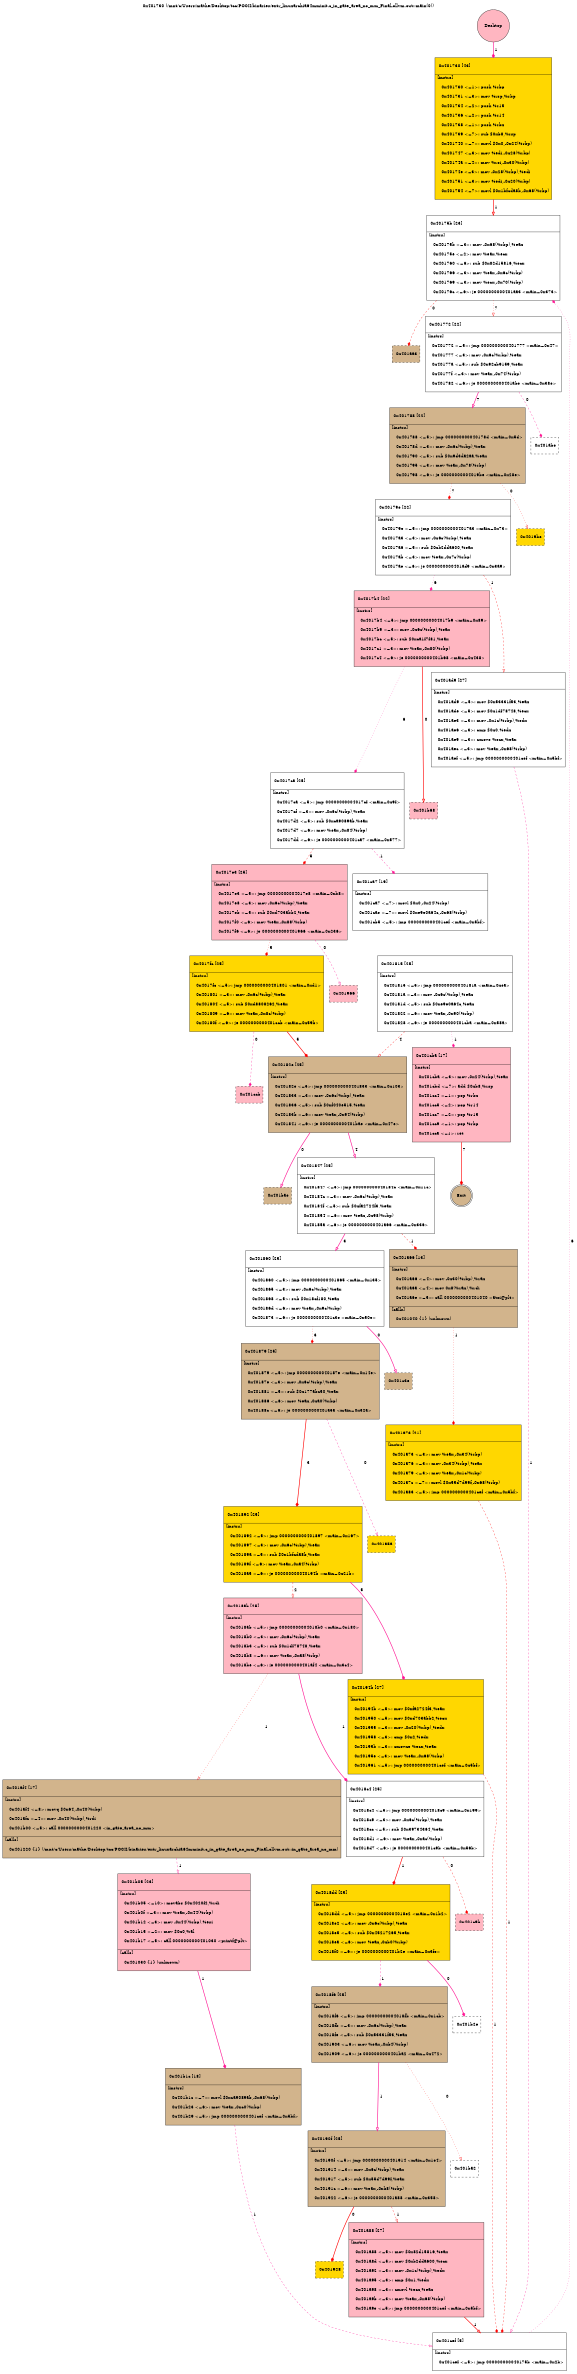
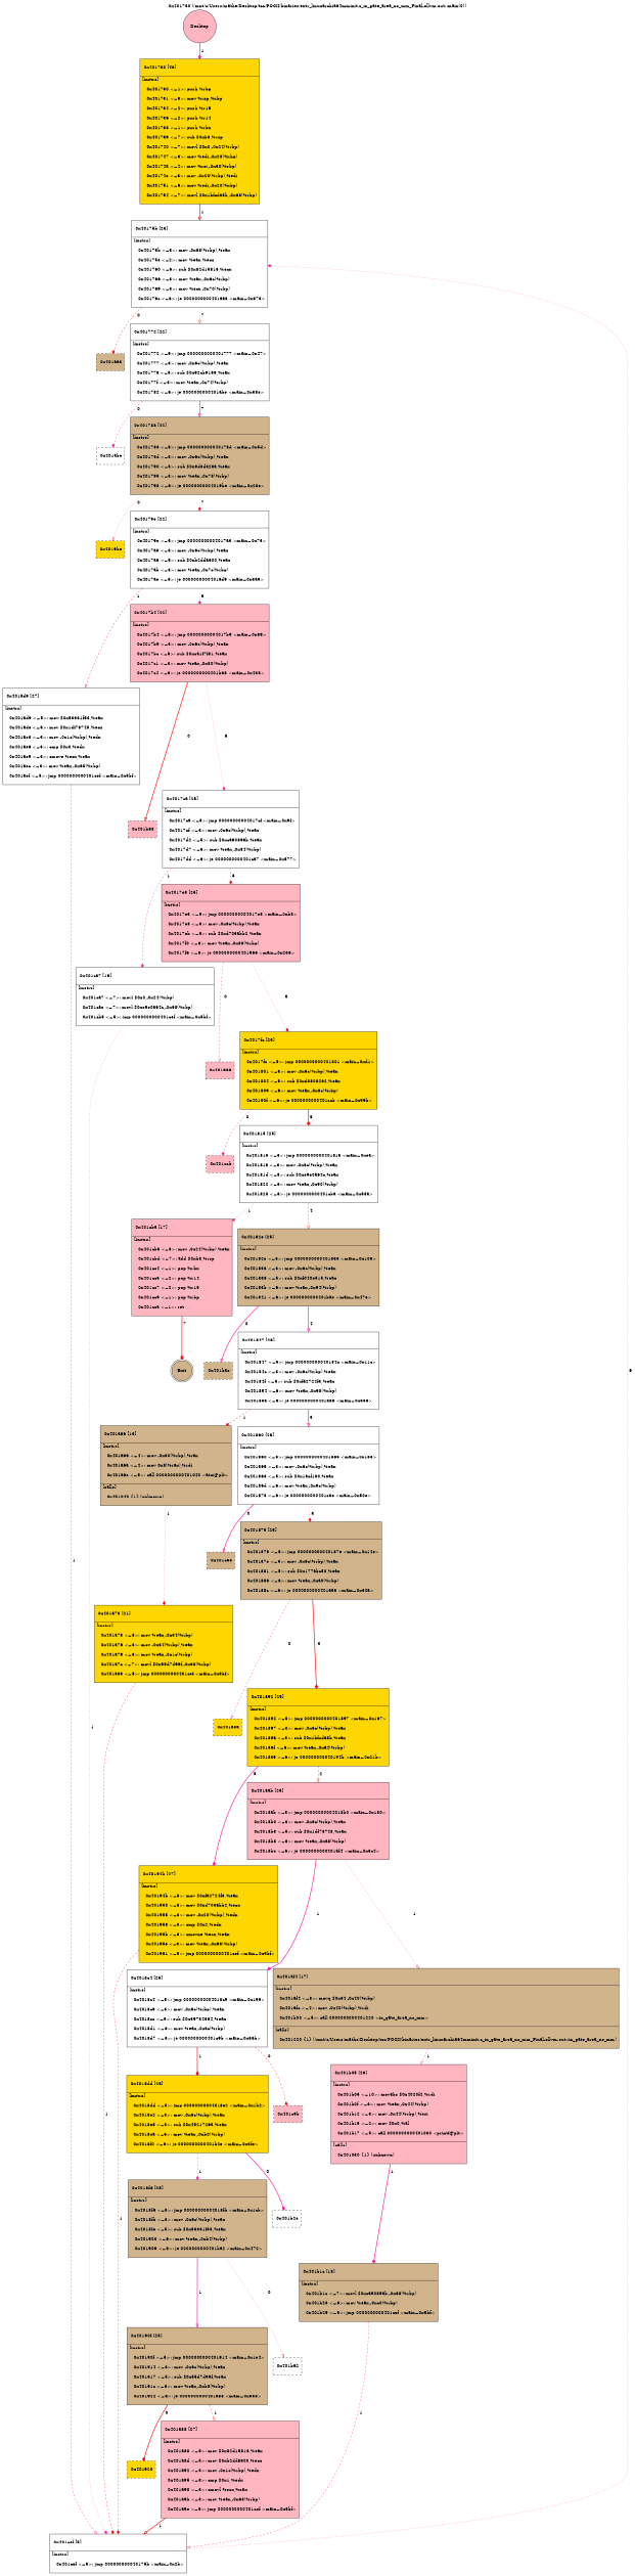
  digraph {
    label="0x401730 (/mnt/c/Users/mathe/Desktop/tcc/POCII/binaries/extr_linuxarchia64mminit.c_in_gate_area_no_mm_Final-ollvm.out::main(0))"
    labelloc=t
    node [fillcolor=white shape=record style=filled]
    edge [arrowhead=diamond color=red style=bold]
    n1 [fillcolor=lightpink height=0.3 label=Desktop shape=circle width=0.3]
    n2 [fillcolor=gold label="{\n     0x401730 [43]\l\n     | [instrs]\l\n     &nbsp;&nbsp;0x401730 \<+1\>: push %rbp\l\n     &nbsp;&nbsp;0x401731 \<+3\>: mov %rsp,%rbp\l\n     &nbsp;&nbsp;0x401734 \<+2\>: push %r15\l\n     &nbsp;&nbsp;0x401736 \<+2\>: push %r14\l\n     &nbsp;&nbsp;0x401738 \<+1\>: push %rbx\l\n     &nbsp;&nbsp;0x401739 \<+7\>: sub $0xb8,%rsp\l\n     &nbsp;&nbsp;0x401740 \<+7\>: movl $0x0,-0x24(%rbp)\l\n     &nbsp;&nbsp;0x401747 \<+3\>: mov %edi,-0x28(%rbp)\l\n     &nbsp;&nbsp;0x40174a \<+4\>: mov %rsi,-0x30(%rbp)\l\n     &nbsp;&nbsp;0x40174e \<+3\>: mov -0x28(%rbp),%edi\l\n     &nbsp;&nbsp;0x401751 \<+3\>: mov %edi,-0x20(%rbp)\l\n     &nbsp;&nbsp;0x401754 \<+7\>: movl $0x1bfcda8b,-0x68(%rbp)\l\n  }"]
    n3 [label="{\n     0x40175b [23]\l\n     | [instrs]\l\n     &nbsp;&nbsp;0x40175b \<+3\>: mov -0x68(%rbp),%eax\l\n     &nbsp;&nbsp;0x40175e \<+2\>: mov %eax,%ecx\l\n     &nbsp;&nbsp;0x401760 \<+6\>: sub $0x82d15816,%ecx\l\n     &nbsp;&nbsp;0x401766 \<+3\>: mov %eax,-0x6c(%rbp)\l\n     &nbsp;&nbsp;0x401769 \<+3\>: mov %ecx,-0x70(%rbp)\l\n     &nbsp;&nbsp;0x40176c \<+6\>: je 0000000000401aa3 \<main+0x373\>\l\n  }"]
    n4 [fillcolor=tan label="{\n     0x401aa3\l\n  }" style="dashed,filled"]
    n5 [label="{\n     0x401772 [22]\l\n     | [instrs]\l\n     &nbsp;&nbsp;0x401772 \<+5\>: jmp 0000000000401777 \<main+0x47\>\l\n     &nbsp;&nbsp;0x401777 \<+3\>: mov -0x6c(%rbp),%eax\l\n     &nbsp;&nbsp;0x40177a \<+5\>: sub $0x92cb9159,%eax\l\n     &nbsp;&nbsp;0x40177f \<+3\>: mov %eax,-0x74(%rbp)\l\n     &nbsp;&nbsp;0x401782 \<+6\>: je 0000000000401abe \<main+0x38e\>\l\n  }"]
    n6 [label="{\n     0x401abe\l\n  }" style="dashed,filled"]
    n7 [fillcolor=tan label="{\n     0x401788 [22]\l\n     | [instrs]\l\n     &nbsp;&nbsp;0x401788 \<+5\>: jmp 000000000040178d \<main+0x5d\>\l\n     &nbsp;&nbsp;0x40178d \<+3\>: mov -0x6c(%rbp),%eax\l\n     &nbsp;&nbsp;0x401790 \<+5\>: sub $0x9d3da2aa,%eax\l\n     &nbsp;&nbsp;0x401795 \<+3\>: mov %eax,-0x78(%rbp)\l\n     &nbsp;&nbsp;0x401798 \<+6\>: je 00000000004019be \<main+0x28e\>\l\n  }"]
    n8 [fillcolor=gold label="{\n     0x4019be\l\n  }" style="dashed,filled"]
    n9 [label="{\n     0x40179e [22]\l\n     | [instrs]\l\n     &nbsp;&nbsp;0x40179e \<+5\>: jmp 00000000004017a3 \<main+0x73\>\l\n     &nbsp;&nbsp;0x4017a3 \<+3\>: mov -0x6c(%rbp),%eax\l\n     &nbsp;&nbsp;0x4017a6 \<+5\>: sub $0xb2dda600,%eax\l\n     &nbsp;&nbsp;0x4017ab \<+3\>: mov %eax,-0x7c(%rbp)\l\n     &nbsp;&nbsp;0x4017ae \<+6\>: je 0000000000401ad9 \<main+0x3a9\>\l\n  }"]
    Exit [fillcolor=tan height=0.3 peripheries=2 shape=circle width=0.3]
    n11 [label="{\n     0x401ad9 [27]\l\n     | [instrs]\l\n     &nbsp;&nbsp;0x401ad9 \<+5\>: mov $0x53331f53,%eax\l\n     &nbsp;&nbsp;0x401ade \<+5\>: mov $0x1df78748,%ecx\l\n     &nbsp;&nbsp;0x401ae3 \<+3\>: mov -0x1c(%rbp),%edx\l\n     &nbsp;&nbsp;0x401ae6 \<+3\>: cmp $0x0,%edx\l\n     &nbsp;&nbsp;0x401ae9 \<+3\>: cmove %ecx,%eax\l\n     &nbsp;&nbsp;0x401aec \<+3\>: mov %eax,-0x68(%rbp)\l\n     &nbsp;&nbsp;0x401aef \<+5\>: jmp 0000000000401cef \<main+0x5bf\>\l\n  }"]
    n12 [fillcolor=lightpink label="{\n     0x4017b4 [22]\l\n     | [instrs]\l\n     &nbsp;&nbsp;0x4017b4 \<+5\>: jmp 00000000004017b9 \<main+0x89\>\l\n     &nbsp;&nbsp;0x4017b9 \<+3\>: mov -0x6c(%rbp),%eax\l\n     &nbsp;&nbsp;0x4017bc \<+5\>: sub $0xca1f7f81,%eax\l\n     &nbsp;&nbsp;0x4017c1 \<+3\>: mov %eax,-0x80(%rbp)\l\n     &nbsp;&nbsp;0x4017c4 \<+6\>: je 0000000000401b68 \<main+0x438\>\l\n  }"]
    n13 [fillcolor=tan label="{\n     0x401b1c [18]\l\n     | [instrs]\l\n     &nbsp;&nbsp;0x401b1c \<+7\>: movl $0xca9089ab,-0x68(%rbp)\l\n     &nbsp;&nbsp;0x401b23 \<+6\>: mov %eax,-0xc0(%rbp)\l\n     &nbsp;&nbsp;0x401b29 \<+5\>: jmp 0000000000401cef \<main+0x5bf\>\l\n  }"]
    n14 [label="{\n     0x401cef [5]\l\n     | [instrs]\l\n     &nbsp;&nbsp;0x401cef \<+5\>: jmp 000000000040175b \<main+0x2b\>\l\n  }"]
    n15 [fillcolor=lightpink label="{\n     0x401b68\l\n  }" style="dashed,filled"]
    n16 [label="{\n     0x4017ca [25]\l\n     | [instrs]\l\n     &nbsp;&nbsp;0x4017ca \<+5\>: jmp 00000000004017cf \<main+0x9f\>\l\n     &nbsp;&nbsp;0x4017cf \<+3\>: mov -0x6c(%rbp),%eax\l\n     &nbsp;&nbsp;0x4017d2 \<+5\>: sub $0xca9089ab,%eax\l\n     &nbsp;&nbsp;0x4017d7 \<+6\>: mov %eax,-0x84(%rbp)\l\n     &nbsp;&nbsp;0x4017dd \<+6\>: je 0000000000401ca7 \<main+0x577\>\l\n  }"]
    n17 [fillcolor=lightpink label="{\n     0x401b05 [23]\l\n     | [instrs]\l\n     &nbsp;&nbsp;0x401b05 \<+10\>: movabs $0x4020f2,%rdi\l\n     &nbsp;&nbsp;0x401b0f \<+3\>: mov %eax,-0x44(%rbp)\l\n     &nbsp;&nbsp;0x401b12 \<+3\>: mov -0x44(%rbp),%esi\l\n     &nbsp;&nbsp;0x401b15 \<+2\>: mov $0x0,%al\l\n     &nbsp;&nbsp;0x401b17 \<+5\>: call 0000000000401030 \<printf@plt\>\l\n     | [calls]\l\n     &nbsp;&nbsp;0x401030 \{1\} (unknown)\l\n  }"]
    n18 [label="{\n     0x401ca7 [19]\l\n     | [instrs]\l\n     &nbsp;&nbsp;0x401ca7 \<+7\>: movl $0x0,-0x24(%rbp)\l\n     &nbsp;&nbsp;0x401cae \<+7\>: movl $0xe9e0a64c,-0x68(%rbp)\l\n     &nbsp;&nbsp;0x401cb5 \<+5\>: jmp 0000000000401cef \<main+0x5bf\>\l\n  }"]
    n19 [fillcolor=lightpink label="{\n     0x4017e3 [25]\l\n     | [instrs]\l\n     &nbsp;&nbsp;0x4017e3 \<+5\>: jmp 00000000004017e8 \<main+0xb8\>\l\n     &nbsp;&nbsp;0x4017e8 \<+3\>: mov -0x6c(%rbp),%eax\l\n     &nbsp;&nbsp;0x4017eb \<+5\>: sub $0xd703abb2,%eax\l\n     &nbsp;&nbsp;0x4017f0 \<+6\>: mov %eax,-0x88(%rbp)\l\n     &nbsp;&nbsp;0x4017f6 \<+6\>: je 0000000000401966 \<main+0x236\>\l\n  }"]
    n20 [fillcolor=gold label="{\n     0x401928\l\n  }" style="dashed,filled"]
    n21 [fillcolor=lightpink label="{\n     0x401966\l\n  }" style="dashed,filled"]
    n22 [fillcolor=gold label="{\n     0x4017fc [25]\l\n     | [instrs]\l\n     &nbsp;&nbsp;0x4017fc \<+5\>: jmp 0000000000401801 \<main+0xd1\>\l\n     &nbsp;&nbsp;0x401801 \<+3\>: mov -0x6c(%rbp),%eax\l\n     &nbsp;&nbsp;0x401804 \<+5\>: sub $0xd8808262,%eax\l\n     &nbsp;&nbsp;0x401809 \<+6\>: mov %eax,-0x8c(%rbp)\l\n     &nbsp;&nbsp;0x40180f \<+6\>: je 0000000000401ccb \<main+0x59b\>\l\n  }"]
    n23 [fillcolor=lightpink label="{\n     0x401a88 [27]\l\n     | [instrs]\l\n     &nbsp;&nbsp;0x401a88 \<+5\>: mov $0x82d15816,%eax\l\n     &nbsp;&nbsp;0x401a8d \<+5\>: mov $0xb2dda600,%ecx\l\n     &nbsp;&nbsp;0x401a92 \<+3\>: mov -0x1c(%rbp),%edx\l\n     &nbsp;&nbsp;0x401a95 \<+3\>: cmp $0x1,%edx\l\n     &nbsp;&nbsp;0x401a98 \<+3\>: cmovl %ecx,%eax\l\n     &nbsp;&nbsp;0x401a9b \<+3\>: mov %eax,-0x68(%rbp)\l\n     &nbsp;&nbsp;0x401a9e \<+5\>: jmp 0000000000401cef \<main+0x5bf\>\l\n  }"]
    n24 [fillcolor=lightpink label="{\n     0x401ccb\l\n  }" style="dashed,filled"]
    n25 [label="{\n     0x401815 [25]\l\n     | [instrs]\l\n     &nbsp;&nbsp;0x401815 \<+5\>: jmp 000000000040181a \<main+0xea\>\l\n     &nbsp;&nbsp;0x40181a \<+3\>: mov -0x6c(%rbp),%eax\l\n     &nbsp;&nbsp;0x40181d \<+5\>: sub $0xe9e0a64c,%eax\l\n     &nbsp;&nbsp;0x401822 \<+6\>: mov %eax,-0x90(%rbp)\l\n     &nbsp;&nbsp;0x401828 \<+6\>: je 0000000000401cba \<main+0x58a\>\l\n  }"]
    n26 [fillcolor=tan label="{\n     0x40190f [25]\l\n     | [instrs]\l\n     &nbsp;&nbsp;0x40190f \<+5\>: jmp 0000000000401914 \<main+0x1e4\>\l\n     &nbsp;&nbsp;0x401914 \<+3\>: mov -0x6c(%rbp),%eax\l\n     &nbsp;&nbsp;0x401917 \<+5\>: sub $0x55d7d99f,%eax\l\n     &nbsp;&nbsp;0x40191c \<+6\>: mov %eax,-0xb8(%rbp)\l\n     &nbsp;&nbsp;0x401922 \<+6\>: je 0000000000401a88 \<main+0x358\>\l\n  }"]
    n27 [fillcolor=lightpink label="{\n     0x401cba [17]\l\n     | [instrs]\l\n     &nbsp;&nbsp;0x401cba \<+3\>: mov -0x24(%rbp),%eax\l\n     &nbsp;&nbsp;0x401cbd \<+7\>: add $0xb8,%rsp\l\n     &nbsp;&nbsp;0x401cc4 \<+1\>: pop %rbx\l\n     &nbsp;&nbsp;0x401cc5 \<+2\>: pop %r14\l\n     &nbsp;&nbsp;0x401cc7 \<+2\>: pop %r15\l\n     &nbsp;&nbsp;0x401cc9 \<+1\>: pop %rbp\l\n     &nbsp;&nbsp;0x401cca \<+1\>: ret\l\n  }"]
    n28 [fillcolor=tan label="{\n     0x40182e [25]\l\n     | [instrs]\l\n     &nbsp;&nbsp;0x40182e \<+5\>: jmp 0000000000401833 \<main+0x103\>\l\n     &nbsp;&nbsp;0x401833 \<+3\>: mov -0x6c(%rbp),%eax\l\n     &nbsp;&nbsp;0x401836 \<+5\>: sub $0xf040e515,%eax\l\n     &nbsp;&nbsp;0x40183b \<+6\>: mov %eax,-0x94(%rbp)\l\n     &nbsp;&nbsp;0x401841 \<+6\>: je 0000000000401bae \<main+0x47e\>\l\n  }"]
    n29 [label="{\n     0x401ba2\l\n  }" style="dashed,filled"]
    n30 [fillcolor=tan label="{\n     0x401bae\l\n  }" style="dashed,filled"]
    n31 [label="{\n     0x401847 [25]\l\n     | [instrs]\l\n     &nbsp;&nbsp;0x401847 \<+5\>: jmp 000000000040184c \<main+0x11c\>\l\n     &nbsp;&nbsp;0x40184c \<+3\>: mov -0x6c(%rbp),%eax\l\n     &nbsp;&nbsp;0x40184f \<+5\>: sub $0xfa2724f3,%eax\l\n     &nbsp;&nbsp;0x401854 \<+6\>: mov %eax,-0x98(%rbp)\l\n     &nbsp;&nbsp;0x40185a \<+6\>: je 0000000000401a66 \<main+0x336\>\l\n  }"]
    n32 [fillcolor=tan label="{\n     0x4018f6 [25]\l\n     | [instrs]\l\n     &nbsp;&nbsp;0x4018f6 \<+5\>: jmp 00000000004018fb \<main+0x1cb\>\l\n     &nbsp;&nbsp;0x4018fb \<+3\>: mov -0x6c(%rbp),%eax\l\n     &nbsp;&nbsp;0x4018fe \<+5\>: sub $0x53331f53,%eax\l\n     &nbsp;&nbsp;0x401903 \<+6\>: mov %eax,-0xb4(%rbp)\l\n     &nbsp;&nbsp;0x401909 \<+6\>: je 0000000000401ba2 \<main+0x472\>\l\n  }"]
    n33 [fillcolor=tan label="{\n     0x401a66 [13]\l\n     | [instrs]\l\n     &nbsp;&nbsp;0x401a66 \<+4\>: mov -0x30(%rbp),%rax\l\n     &nbsp;&nbsp;0x401a6a \<+4\>: mov 0x8(%rax),%rdi\l\n     &nbsp;&nbsp;0x401a6e \<+5\>: call 0000000000401040 \<atoi@plt\>\l\n     | [calls]\l\n     &nbsp;&nbsp;0x401040 \{1\} (unknown)\l\n  }"]
    n34 [label="{\n     0x401860 [25]\l\n     | [instrs]\l\n     &nbsp;&nbsp;0x401860 \<+5\>: jmp 0000000000401865 \<main+0x135\>\l\n     &nbsp;&nbsp;0x401865 \<+3\>: mov -0x6c(%rbp),%eax\l\n     &nbsp;&nbsp;0x401868 \<+5\>: sub $0x18cf180,%eax\l\n     &nbsp;&nbsp;0x40186d \<+6\>: mov %eax,-0x9c(%rbp)\l\n     &nbsp;&nbsp;0x401873 \<+6\>: je 0000000000401c3e \<main+0x50e\>\l\n  }"]
    n35 [label="{\n     0x401b2e\l\n  }" style="dashed,filled"]
    n36 [fillcolor=gold label="{\n     0x401a73 [21]\l\n     | [instrs]\l\n     &nbsp;&nbsp;0x401a73 \<+3\>: mov %eax,-0x34(%rbp)\l\n     &nbsp;&nbsp;0x401a76 \<+3\>: mov -0x34(%rbp),%eax\l\n     &nbsp;&nbsp;0x401a79 \<+3\>: mov %eax,-0x1c(%rbp)\l\n     &nbsp;&nbsp;0x401a7c \<+7\>: movl $0x55d7d99f,-0x68(%rbp)\l\n     &nbsp;&nbsp;0x401a83 \<+5\>: jmp 0000000000401cef \<main+0x5bf\>\l\n  }"]
    n37 [fillcolor=tan label="{\n     0x401c3e\l\n  }" style="dashed,filled"]
    n38 [fillcolor=tan label="{\n     0x401879 [25]\l\n     | [instrs]\l\n     &nbsp;&nbsp;0x401879 \<+5\>: jmp 000000000040187e \<main+0x14e\>\l\n     &nbsp;&nbsp;0x40187e \<+3\>: mov -0x6c(%rbp),%eax\l\n     &nbsp;&nbsp;0x401881 \<+5\>: sub $0x177abc50,%eax\l\n     &nbsp;&nbsp;0x401886 \<+6\>: mov %eax,-0xa0(%rbp)\l\n     &nbsp;&nbsp;0x40188c \<+6\>: je 0000000000401a5a \<main+0x32a\>\l\n  }"]
    n39 [fillcolor=gold label="{\n     0x4018dd [25]\l\n     | [instrs]\l\n     &nbsp;&nbsp;0x4018dd \<+5\>: jmp 00000000004018e2 \<main+0x1b2\>\l\n     &nbsp;&nbsp;0x4018e2 \<+3\>: mov -0x6c(%rbp),%eax\l\n     &nbsp;&nbsp;0x4018e5 \<+5\>: sub $0x45217265,%eax\l\n     &nbsp;&nbsp;0x4018ea \<+6\>: mov %eax,-0xb0(%rbp)\l\n     &nbsp;&nbsp;0x4018f0 \<+6\>: je 0000000000401b2e \<main+0x3fe\>\l\n  }"]
    n40 [fillcolor=gold label="{\n     0x401a5a\l\n  }" style="dashed,filled"]
    n41 [fillcolor=gold label="{\n     0x401892 [25]\l\n     | [instrs]\l\n     &nbsp;&nbsp;0x401892 \<+5\>: jmp 0000000000401897 \<main+0x167\>\l\n     &nbsp;&nbsp;0x401897 \<+3\>: mov -0x6c(%rbp),%eax\l\n     &nbsp;&nbsp;0x40189a \<+5\>: sub $0x1bfcda8b,%eax\l\n     &nbsp;&nbsp;0x40189f \<+6\>: mov %eax,-0xa4(%rbp)\l\n     &nbsp;&nbsp;0x4018a5 \<+6\>: je 000000000040194b \<main+0x21b\>\l\n  }"]
    n42 [fillcolor=lightpink label="{\n     0x401c9b\l\n  }" style="dashed,filled"]
    n43 [fillcolor=gold label="{\n     0x40194b [27]\l\n     | [instrs]\l\n     &nbsp;&nbsp;0x40194b \<+5\>: mov $0xfa2724f3,%eax\l\n     &nbsp;&nbsp;0x401950 \<+5\>: mov $0xd703abb2,%ecx\l\n     &nbsp;&nbsp;0x401955 \<+3\>: mov -0x20(%rbp),%edx\l\n     &nbsp;&nbsp;0x401958 \<+3\>: cmp $0x2,%edx\l\n     &nbsp;&nbsp;0x40195b \<+3\>: cmovne %ecx,%eax\l\n     &nbsp;&nbsp;0x40195e \<+3\>: mov %eax,-0x68(%rbp)\l\n     &nbsp;&nbsp;0x401961 \<+5\>: jmp 0000000000401cef \<main+0x5bf\>\l\n  }"]
    n44 [fillcolor=lightpink label="{\n     0x4018ab [25]\l\n     | [instrs]\l\n     &nbsp;&nbsp;0x4018ab \<+5\>: jmp 00000000004018b0 \<main+0x180\>\l\n     &nbsp;&nbsp;0x4018b0 \<+3\>: mov -0x6c(%rbp),%eax\l\n     &nbsp;&nbsp;0x4018b3 \<+5\>: sub $0x1df78748,%eax\l\n     &nbsp;&nbsp;0x4018b8 \<+6\>: mov %eax,-0xa8(%rbp)\l\n     &nbsp;&nbsp;0x4018be \<+6\>: je 0000000000401af4 \<main+0x3c4\>\l\n  }"]
    n45 [label="{\n     0x4018c4 [25]\l\n     | [instrs]\l\n     &nbsp;&nbsp;0x4018c4 \<+5\>: jmp 00000000004018c9 \<main+0x199\>\l\n     &nbsp;&nbsp;0x4018c9 \<+3\>: mov -0x6c(%rbp),%eax\l\n     &nbsp;&nbsp;0x4018cc \<+5\>: sub $0x39734364,%eax\l\n     &nbsp;&nbsp;0x4018d1 \<+6\>: mov %eax,-0xac(%rbp)\l\n     &nbsp;&nbsp;0x4018d7 \<+6\>: je 0000000000401c9b \<main+0x56b\>\l\n  }"]
    n46 [fillcolor=tan label="{\n     0x401af4 [17]\l\n     | [instrs]\l\n     &nbsp;&nbsp;0x401af4 \<+8\>: movq $0x64,-0x40(%rbp)\l\n     &nbsp;&nbsp;0x401afc \<+4\>: mov -0x40(%rbp),%rdi\l\n     &nbsp;&nbsp;0x401b00 \<+5\>: call 0000000000401220 \<in_gate_area_no_mm\>\l\n     | [calls]\l\n     &nbsp;&nbsp;0x401220 \{1\} (/mnt/c/Users/mathe/Desktop/tcc/POCII/binaries/extr_linuxarchia64mminit.c_in_gate_area_no_mm_Final-ollvm.out::in_gate_area_no_mm)\l\n  }"]
    n1 -> n2 [color=deeppink label=" 1"]
    n2 -> n3 [arrowhead=onormal label=" 1"]
    n3 -> n4 [label=" 0" style=dashed]
    n3 -> n5 [arrowhead=onormal label=" 7" style=dotted]
    n5 -> n6 [color=deeppink label=" 0" style=dashed]
    n5 -> n7 [arrowhead=onormal color=deeppink label=" 7"]
    n7 -> n8 [arrowhead=onormal label=" 0" style=dotted]
    n7 -> n9 [label=" 7" style=dotted]
    n9 -> n11 [arrowhead=onormal label=" 1" style=dashed]
    n9 -> n12 [color=deeppink label=" 6" style=dotted]
    n11 -> n14 [arrowhead=onormal color=deeppink label=" 1" style=dashed]
    n12 -> n15 [arrowhead=onormal label=" 0"]
    n12 -> n16 [color=deeppink label=" 6" style=dotted]
    n13 -> n14 [arrowhead=onormal color=deeppink label=" 1" style=dashed]
    n14 -> n3 [color=deeppink label=" 6" style=dotted]
    n16 -> n18 [color=deeppink label=" 1" style=dashed]
    n16 -> n19 [label=" 5" style=dashed]
    n17 -> n13 [color=deeppink label=" 1"]
+   n18 -> n14 [color=deeppink label=" 1" style=dotted]
    n19 -> n21 [arrowhead=onormal color=deeppink label=" 0" style=dashed]
    n19 -> n22 [label=" 5" style=dotted]
    n22 -> n24 [color=deeppink label=" 0" style=dashed]
-   n22 -> n28 [label=" 5"]
+   n22 -> n25 [label=" 5"]
    n23 -> n14 [arrowhead=onormal label=" 1"]
    n25 -> n27 [color=deeppink label=" 1" style=dotted]
    n25 -> n28 [arrowhead=onormal label=" 4" style=dashed]
    n26 -> n20 [label=" 0"]
    n26 -> n23 [arrowhead=onormal label=" 1" style=dashed]
    n27 -> Exit [label=" 7"]
    n28 -> n30 [arrowhead=onormal color=deeppink label=" 0"]
    n28 -> n31 [arrowhead=onormal color=deeppink label=" 4"]
    n31 -> n33 [label=" 1" style=dashed]
    n31 -> n34 [arrowhead=onormal color=deeppink label=" 3"]
    n32 -> n26 [arrowhead=onormal color=deeppink label=" 1"]
    n32 -> n29 [arrowhead=onormal label=" 0" style=dotted]
    n33 -> n36 [label=" 1" style=dotted]
    n34 -> n37 [arrowhead=onormal color=deeppink label=" 0"]
    n34 -> n38 [label=" 3" style=dotted]
    n36 -> n14 [label=" 1" style=dashed]
    n38 -> n40 [arrowhead=onormal color=deeppink label=" 0" style=dashed]
    n38 -> n41 [label=" 3"]
    n39 -> n32 [color=deeppink label=" 1" style=dashed]
    n39 -> n35 [color=deeppink label=" 0"]
    n41 -> n43 [color=deeppink label=" 5"]
    n41 -> n44 [arrowhead=onormal label=" 2" style=dashed]
    n43 -> n14 [label=" 1" style=dashed]
    n44 -> n45 [color=deeppink label=" 1"]
    n44 -> n46 [arrowhead=onormal label=" 1" style=dotted]
    n45 -> n39 [label=" 1"]
    n45 -> n42 [label=" 0" style=dashed]
    n46 -> n17 [arrowhead=onormal color=deeppink label=" 1" style=dashed]
  }
